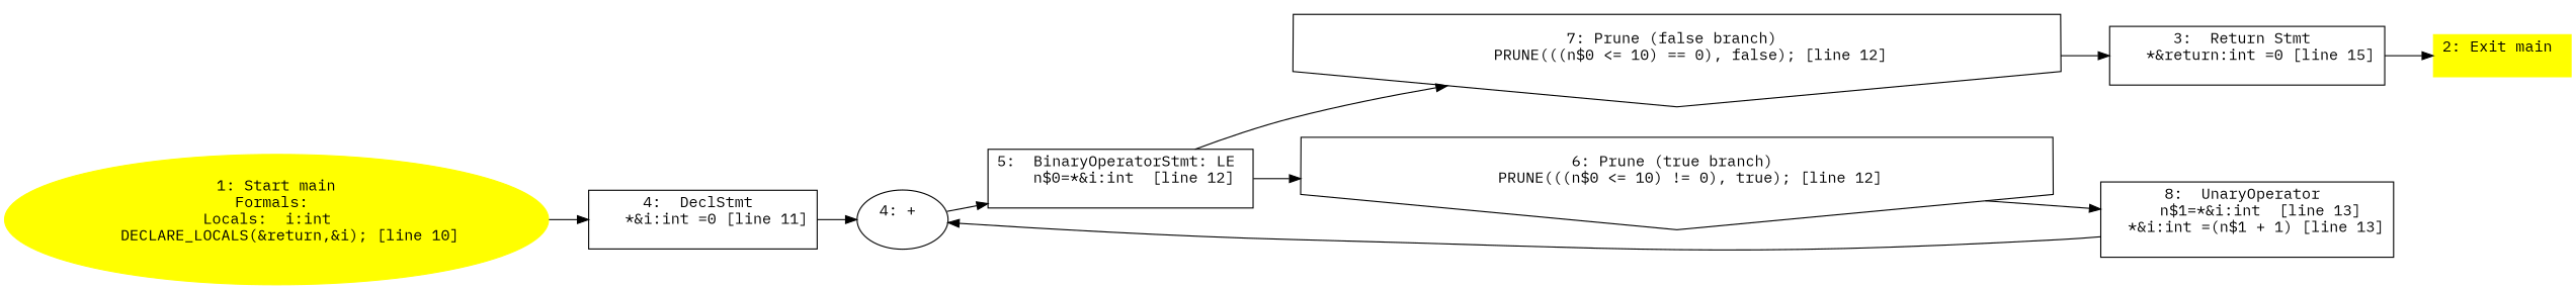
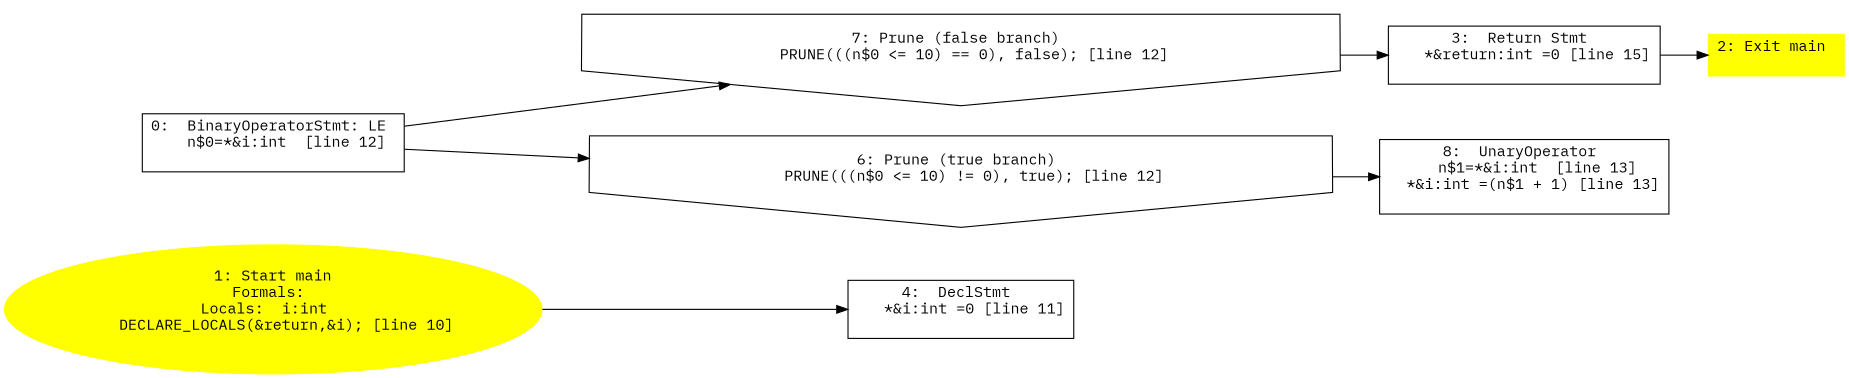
  digraph {
    fontname="IBM Plex Mono"
    rankdir=LR
    node [fontname="IBM Plex Mono" shape=box]
    edge [fontname="IBM Plex Mono"]
    n1 [label="4:  DeclStmt \n   *&i:int =0 [line 11]\n "]
-   n2 [label="4: + \n  " shape=""]
-   n3 [label="5:  BinaryOperatorStmt: LE \n   n$0=*&i:int  [line 12]\n "]
+   n3 [label="0:  BinaryOperatorStmt: LE \n   n$0=*&i:int  [line 12]\n "]
    n4 [label="7: Prune (false branch) \n   PRUNE(((n$0 <= 10) == 0), false); [line 12]\n " shape=invhouse]
    n5 [label="6: Prune (true branch) \n   PRUNE(((n$0 <= 10) != 0), true); [line 12]\n " shape=invhouse]
    n6 [label="8:  UnaryOperator \n   n$1=*&i:int  [line 13]\n  *&i:int =(n$1 + 1) [line 13]\n "]
    n7 [label="3:  Return Stmt \n   *&return:int =0 [line 15]\n "]
    n8 [color=yellow label="2: Exit main \n  " style=filled]
    n9 [color=yellow label="1: Start main\nFormals: \nLocals:  i:int  \n   DECLARE_LOCALS(&return,&i); [line 10]\n " style=filled shape=""]
-   n1 -> n2
-   n2 -> n3
    n3 -> n4
    n3 -> n5
    n4 -> n7
    n5 -> n6
-   n6 -> n2
    n7 -> n8
    n9 -> n1
  }
